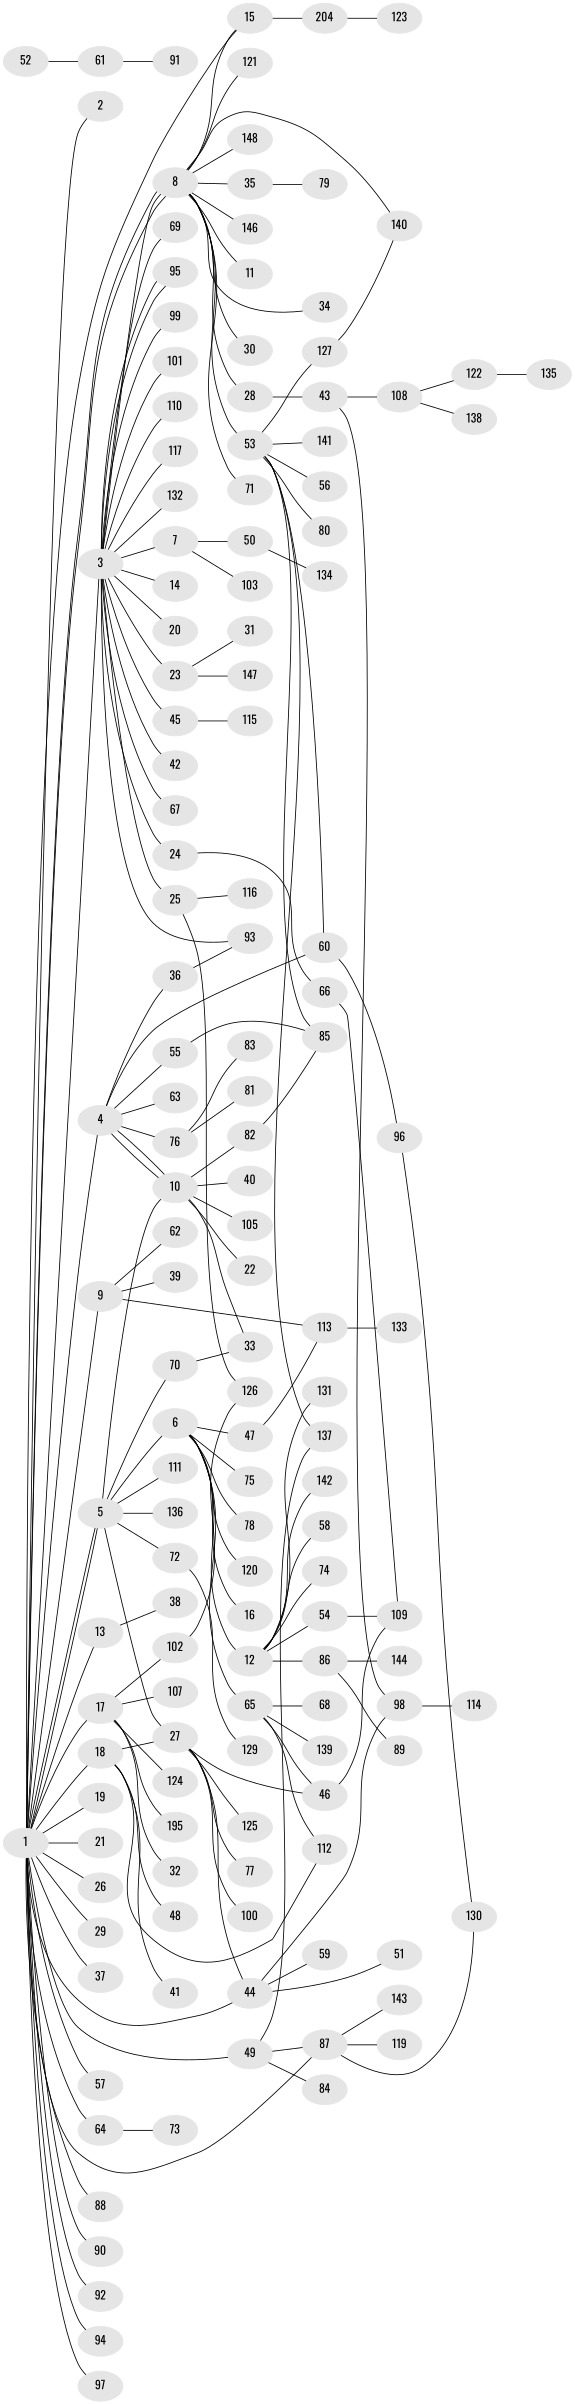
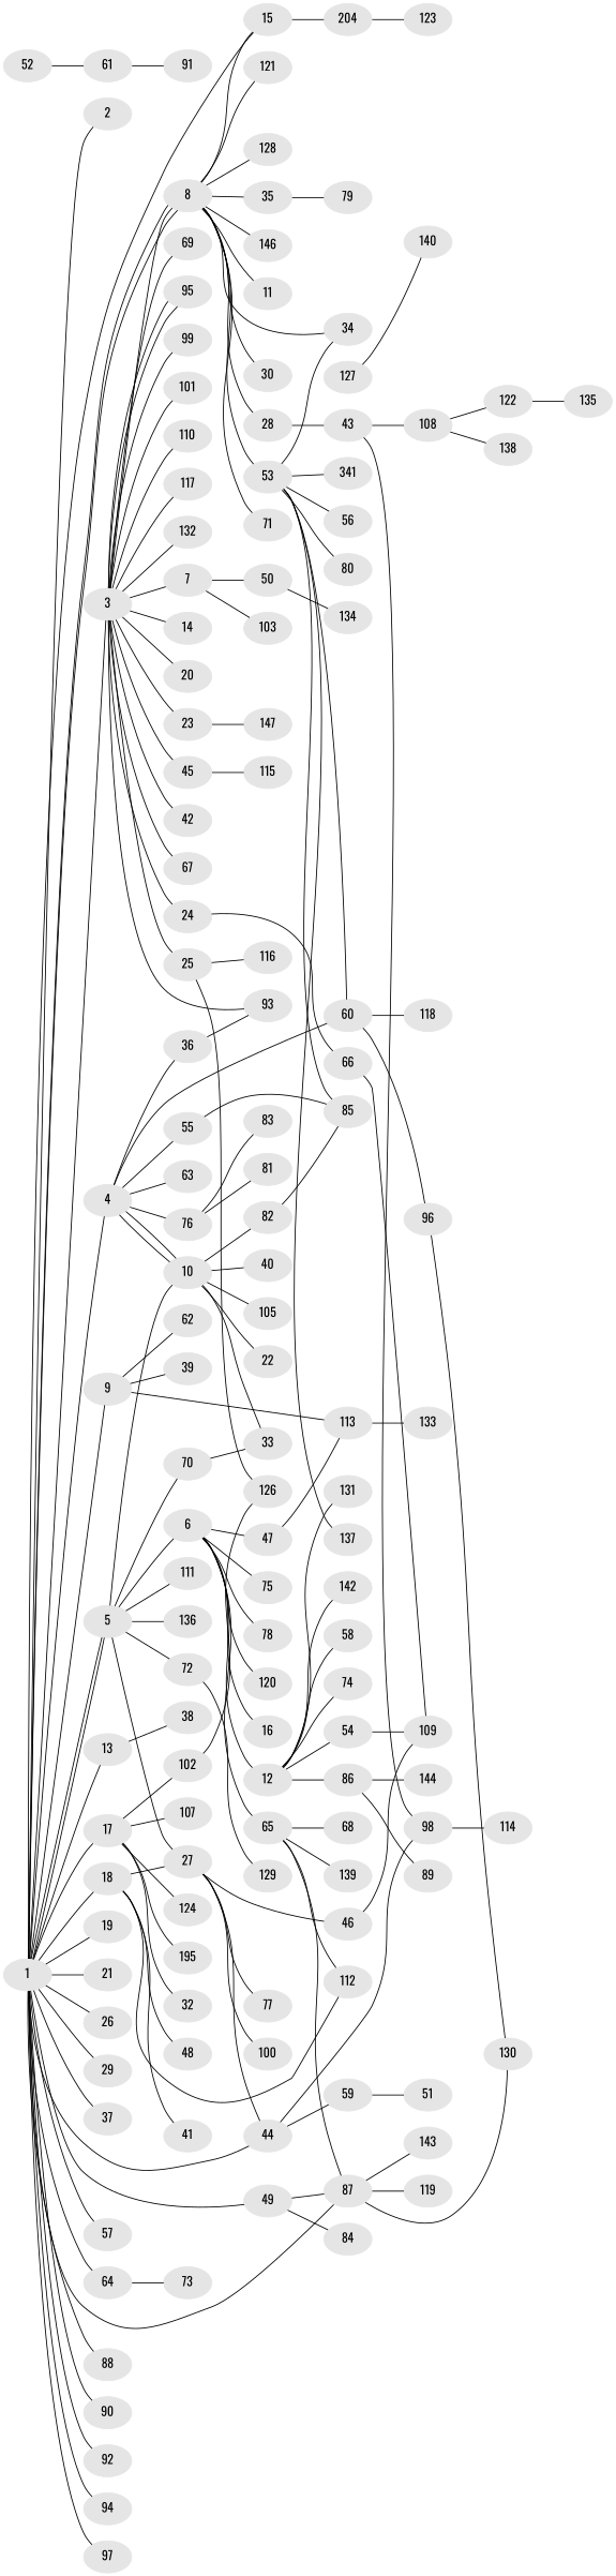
  graph {
    fontname=Oswald
    rankdir=LR
    node [color=gray90 fontname=Oswald style=filled]
    edge [fontname=Oswald]
    1
    2
    3
    4
    5
    8
    9
    13
    15
    17
    18
    19
    21
    26
    29
    37
    44
    49
    57
    64
    87
    88
    90
    92
    94
    97
    7
    14
    20
    23
    24
    25
    42
    45
    67
    69
    93
    95
    99
    101
    110
    117
    132
    10
    36
    55
    60
    63
    76
    6
    27
    70
    72
    111
    136
    11
    28
    30
    34
    35
    53
    71
    121
-   128 [label=148]
+   128
    140
    146
    39
    62
    113
    38
    n71 [label=204]
    32
    102
    107
    124
    n76 [label=195]
    41
    48
    112
    98
    51
    59
    84
    137
    73
    119
    130
    143
    50
    103
-   31
    147
    66
    116
    126
    115
    22
    33
    40
    82
    105
    85
    96
+   118
    83
    81
    12
    16
    47
    65
    75
    78
    120
    46
    77
    100
-   125
    129
    54
    58
    74
    86
    131
    142
    52
    61
    68
    139
    134
    43
    79
    56
    80
    127
-   141
+   141 [label=341]
    133
    109
    89
    144
    123
    108
    114
    122
    138
    91
    135
    1 -- 2
    1 -- 3
    1 -- 4
    1 -- 5
    1 -- 5
    1 -- 8
    1 -- 8
    1 -- 9
    1 -- 13
    1 -- 15
    1 -- 17
    1 -- 18
    1 -- 19
    1 -- 21
    1 -- 26
    1 -- 29
    1 -- 37
    1 -- 44
    1 -- 49
    1 -- 57
    1 -- 64
    1 -- 87
    1 -- 88
    1 -- 90
    1 -- 92
    1 -- 94
    1 -- 97
    3 -- 8
    3 -- 7
    3 -- 14
    3 -- 20
    3 -- 23
    3 -- 24
    3 -- 25
    3 -- 42
    3 -- 45
    3 -- 67
    3 -- 69
    3 -- 93
    3 -- 95
    3 -- 95
    3 -- 99
    3 -- 101
    3 -- 110
    3 -- 117
    3 -- 132
    4 -- 10
    4 -- 10
    4 -- 36
    4 -- 55
    4 -- 60
    4 -- 63
    4 -- 76
    5 -- 10
    5 -- 6
    5 -- 27
    5 -- 70
    5 -- 72
    5 -- 111
    5 -- 136
    8 -- 15
    8 -- 11
    8 -- 28
    8 -- 30
    8 -- 34
    8 -- 35
    8 -- 53
    8 -- 71
    8 -- 121
    8 -- 128
-   8 -- 140
    8 -- 146
    9 -- 39
    9 -- 62
    9 -- 113
    13 -- 38
    15 -- n71
    17 -- 32
    17 -- 102
    17 -- 107
    17 -- 124
    17 -- n76
    18 -- 27
    18 -- 41
    18 -- 48
    18 -- 112
    44 -- 98
-   44 -- 51
+   59 -- 51
    44 -- 59
    49 -- 87
    49 -- 84
-   49 -- 137
    64 -- 73
    87 -- 119
    87 -- 130
    87 -- 143
    7 -- 50
    7 -- 103
-   23 -- 31
    23 -- 147
    24 -- 66
    25 -- 116
    25 -- 126
    45 -- 115
    10 -- 22
    10 -- 33
    10 -- 40
    10 -- 82
    10 -- 105
    36 -- 93
    55 -- 85
    60 -- 96
+   60 -- 118
    76 -- 83
    76 -- 81
    6 -- 12
    6 -- 16
    6 -- 47
    6 -- 65
    6 -- 75
    6 -- 78
    6 -- 120
    27 -- 44
    27 -- 46
    27 -- 77
    27 -- 100
-   27 -- 125
    70 -- 33
    72 -- 129
    28 -- 43
    35 -- 79
    53 -- 60
    53 -- 137
    53 -- 85
    53 -- 56
    53 -- 80
-   53 -- 127
+   53 -- 34
    53 -- 141
    113 -- 133
    n71 -- 123
    102 -- 126
    98 -- 114
    50 -- 134
    66 -- 109
    82 -- 85
    96 -- 130
    12 -- 54
    12 -- 58
    12 -- 74
    12 -- 86
    12 -- 131
    12 -- 142
    47 -- 113
-   65 -- 46
+   65 -- 87
    65 -- 112
    65 -- 68
    65 -- 139
    46 -- 109
    54 -- 109
    86 -- 89
    86 -- 144
    52 -- 61
    61 -- 91
    43 -- 98
    43 -- 108
    127 -- 140
    108 -- 122
    108 -- 138
    122 -- 135
  }
